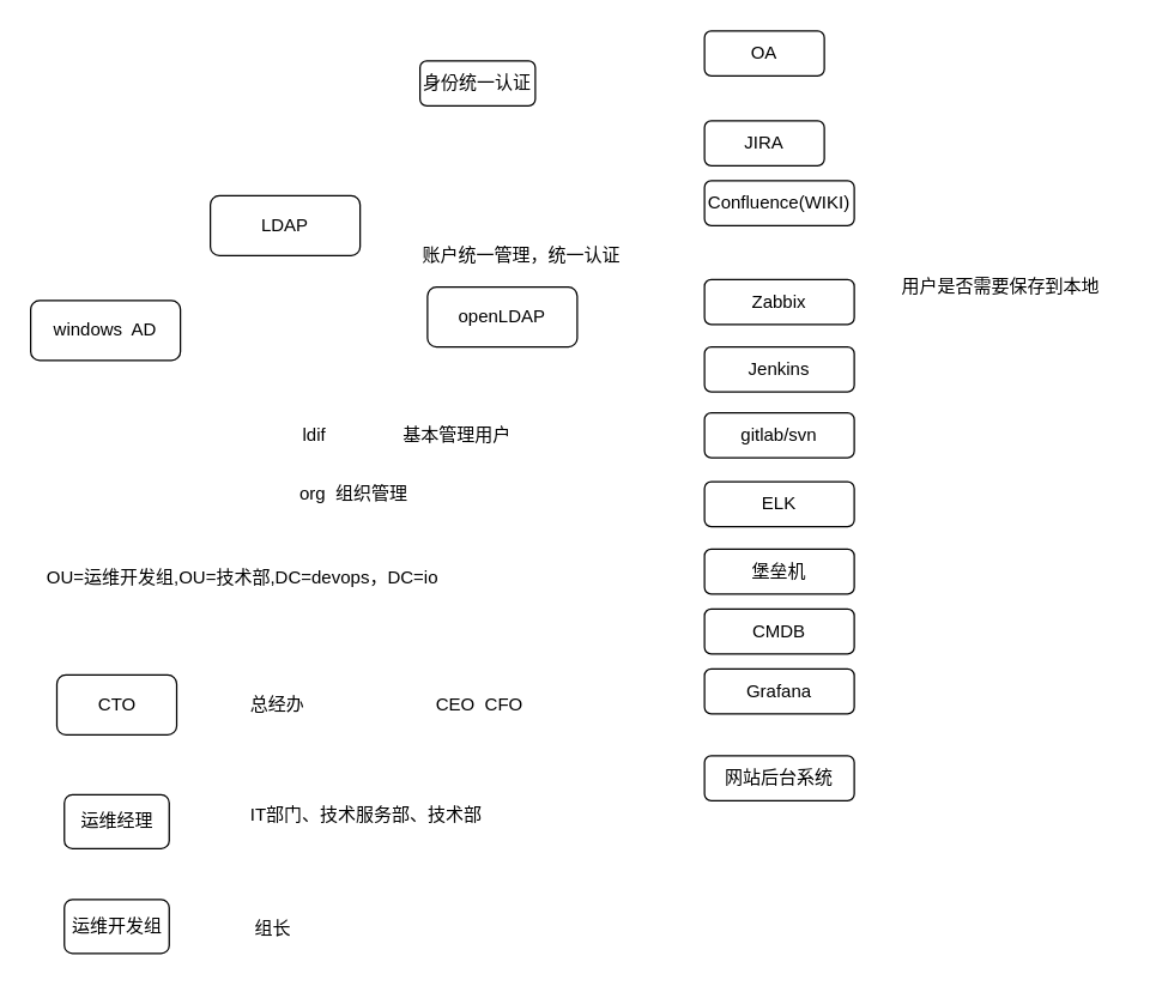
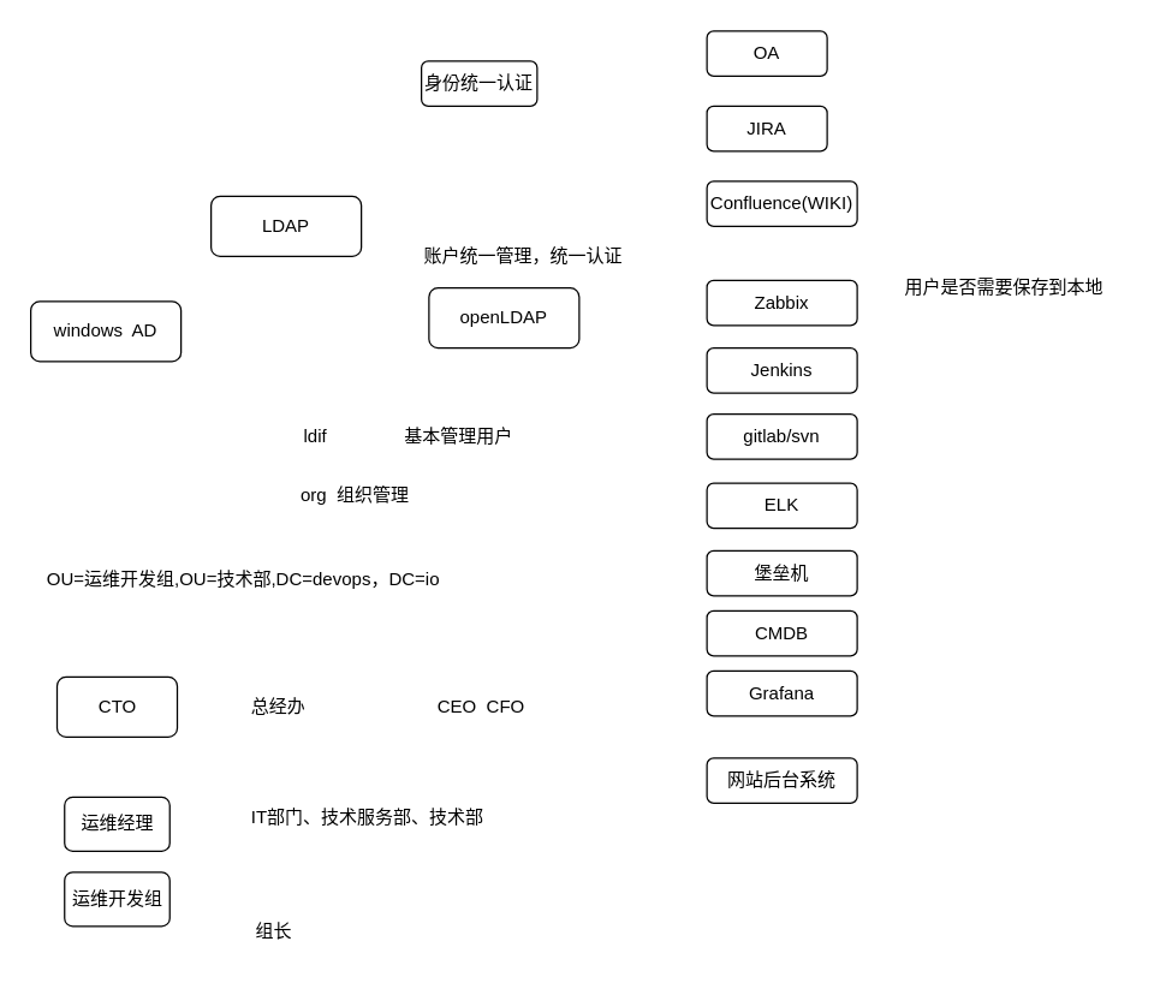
  <mxCell id="0" />
  <mxCell id="1" parent="0" />
  <mxCell id="2" value="LDAP" style="rounded=1;whiteSpace=wrap;html=1;" vertex="1" parent="1"><mxGeometry x="140" y="130" width="100" height="40" as="geometry" /></mxCell>
  <mxCell id="3" value="身份统一认证" style="rounded=1;whiteSpace=wrap;html=1;" vertex="1" parent="1"><mxGeometry x="280" y="40" width="77" height="30" as="geometry" /></mxCell>
  <mxCell id="4" value="windows&amp;nbsp; AD" style="rounded=1;whiteSpace=wrap;html=1;" vertex="1" parent="1"><mxGeometry x="20" y="200" width="100" height="40" as="geometry" /></mxCell>
  <mxCell id="5" value="openLDAP" style="rounded=1;whiteSpace=wrap;html=1;" vertex="1" parent="1"><mxGeometry x="285" y="191" width="100" height="40" as="geometry" /></mxCell>
  <mxCell id="6" value="ldif" style="text;html=1;resizable=0;points=[];autosize=1;align=left;verticalAlign=top;spacingTop=-4;" vertex="1" parent="1"><mxGeometry x="200" y="280" width="30" height="20" as="geometry" /></mxCell>
  <mxCell id="7" value="基本管理用户" style="text;html=1;resizable=0;points=[];autosize=1;align=left;verticalAlign=top;spacingTop=-4;" vertex="1" parent="1"><mxGeometry x="267" y="280" width="90" height="20" as="geometry" /></mxCell>
  <mxCell id="8" value="org&amp;nbsp; 组织管理" style="text;html=1;resizable=0;points=[];autosize=1;align=left;verticalAlign=top;spacingTop=-4;" vertex="1" parent="1"><mxGeometry x="198" y="319" width="90" height="20" as="geometry" /></mxCell>
  <mxCell id="9" value="CTO" style="rounded=1;whiteSpace=wrap;html=1;" vertex="1" parent="1"><mxGeometry x="37.5" y="450" width="80" height="40" as="geometry" /></mxCell>
  <mxCell id="10" value="总经办" style="text;html=1;resizable=0;points=[];autosize=1;align=left;verticalAlign=top;spacingTop=-4;" vertex="1" parent="1"><mxGeometry x="165" y="460" width="50" height="20" as="geometry" /></mxCell>
  <mxCell id="11" value="运维经理" style="rounded=1;whiteSpace=wrap;html=1;" vertex="1" parent="1"><mxGeometry x="42.5" y="530" width="70" height="36" as="geometry" /></mxCell>
  <mxCell id="12" value="IT部门、技术服务部、技术部" style="text;html=1;resizable=0;points=[];autosize=1;align=left;verticalAlign=top;spacingTop=-4;" vertex="1" parent="1"><mxGeometry x="165" y="534" width="170" height="20" as="geometry" /></mxCell>
- <mxCell id="13" value="运维开发组" style="rounded=1;whiteSpace=wrap;html=1;" vertex="1" parent="1"><mxGeometry x="42.5" y="600" width="70" height="36" as="geometry" /></mxCell>
+ <mxCell id="13" value="运维开发组" style="rounded=1;whiteSpace=wrap;html=1;" vertex="1" parent="1"><mxGeometry x="42.5" y="580" width="70" height="36" as="geometry" /></mxCell>
  <mxCell id="14" value="组长" style="text;html=1;resizable=0;points=[];autosize=1;align=left;verticalAlign=top;spacingTop=-4;" vertex="1" parent="1"><mxGeometry x="168" y="610" width="40" height="20" as="geometry" /></mxCell>
  <mxCell id="15" value="OU=运维开发组,OU=技术部,DC=devops，DC=io" style="text;html=1;resizable=0;points=[];autosize=1;align=left;verticalAlign=top;spacingTop=-4;" vertex="1" parent="1"><mxGeometry x="29" y="375" width="280" height="20" as="geometry" /></mxCell>
  <mxCell id="16" value="CEO&amp;nbsp; CFO" style="text;html=1;resizable=0;points=[];autosize=1;align=left;verticalAlign=top;spacingTop=-4;" vertex="1" parent="1"><mxGeometry x="289" y="460" width="70" height="20" as="geometry" /></mxCell>
  <mxCell id="17" value="OA" style="rounded=1;whiteSpace=wrap;html=1;" vertex="1" parent="1"><mxGeometry x="470" y="20" width="80" height="30" as="geometry" /></mxCell>
- <mxCell id="18" value="JIRA" style="rounded=1;whiteSpace=wrap;html=1;" vertex="1" parent="1"><mxGeometry x="470" y="80" width="80" height="30" as="geometry" /></mxCell>
+ <mxCell id="18" value="JIRA" style="rounded=1;whiteSpace=wrap;html=1;" vertex="1" parent="1"><mxGeometry x="470" y="70" width="80" height="30" as="geometry" /></mxCell>
  <mxCell id="19" value="Confluence(WIKI)" style="rounded=1;whiteSpace=wrap;html=1;" vertex="1" parent="1"><mxGeometry x="470" y="120" width="100" height="30" as="geometry" /></mxCell>
  <mxCell id="20" value="Zabbix" style="rounded=1;whiteSpace=wrap;html=1;" vertex="1" parent="1"><mxGeometry x="470" y="186" width="100" height="30" as="geometry" /></mxCell>
  <mxCell id="21" value="Jenkins" style="rounded=1;whiteSpace=wrap;html=1;" vertex="1" parent="1"><mxGeometry x="470" y="231" width="100" height="30" as="geometry" /></mxCell>
  <mxCell id="22" value="gitlab/svn" style="rounded=1;whiteSpace=wrap;html=1;" vertex="1" parent="1"><mxGeometry x="470" y="275" width="100" height="30" as="geometry" /></mxCell>
  <mxCell id="23" value="ELK" style="rounded=1;whiteSpace=wrap;html=1;" vertex="1" parent="1"><mxGeometry x="470" y="321" width="100" height="30" as="geometry" /></mxCell>
  <mxCell id="24" value="堡垒机" style="rounded=1;whiteSpace=wrap;html=1;" vertex="1" parent="1"><mxGeometry x="470" y="366" width="100" height="30" as="geometry" /></mxCell>
  <mxCell id="25" value="CMDB" style="rounded=1;whiteSpace=wrap;html=1;" vertex="1" parent="1"><mxGeometry x="470" y="406" width="100" height="30" as="geometry" /></mxCell>
  <mxCell id="26" value="Grafana" style="rounded=1;whiteSpace=wrap;html=1;" vertex="1" parent="1"><mxGeometry x="470" y="446" width="100" height="30" as="geometry" /></mxCell>
  <mxCell id="27" value="网站后台系统" style="rounded=1;whiteSpace=wrap;html=1;" vertex="1" parent="1"><mxGeometry x="470" y="504" width="100" height="30" as="geometry" /></mxCell>
  <mxCell id="28" value="账户统一管理，统一认证" style="text;html=1;resizable=0;points=[];autosize=1;align=left;verticalAlign=top;spacingTop=-4;" vertex="1" parent="1"><mxGeometry x="280" y="160" width="150" height="20" as="geometry" /></mxCell>
  <mxCell id="29" value="用户是否需要保存到本地" style="text;html=1;resizable=0;points=[];autosize=1;align=left;verticalAlign=top;spacingTop=-4;" vertex="1" parent="1"><mxGeometry x="600" y="181" width="150" height="20" as="geometry" /></mxCell>
